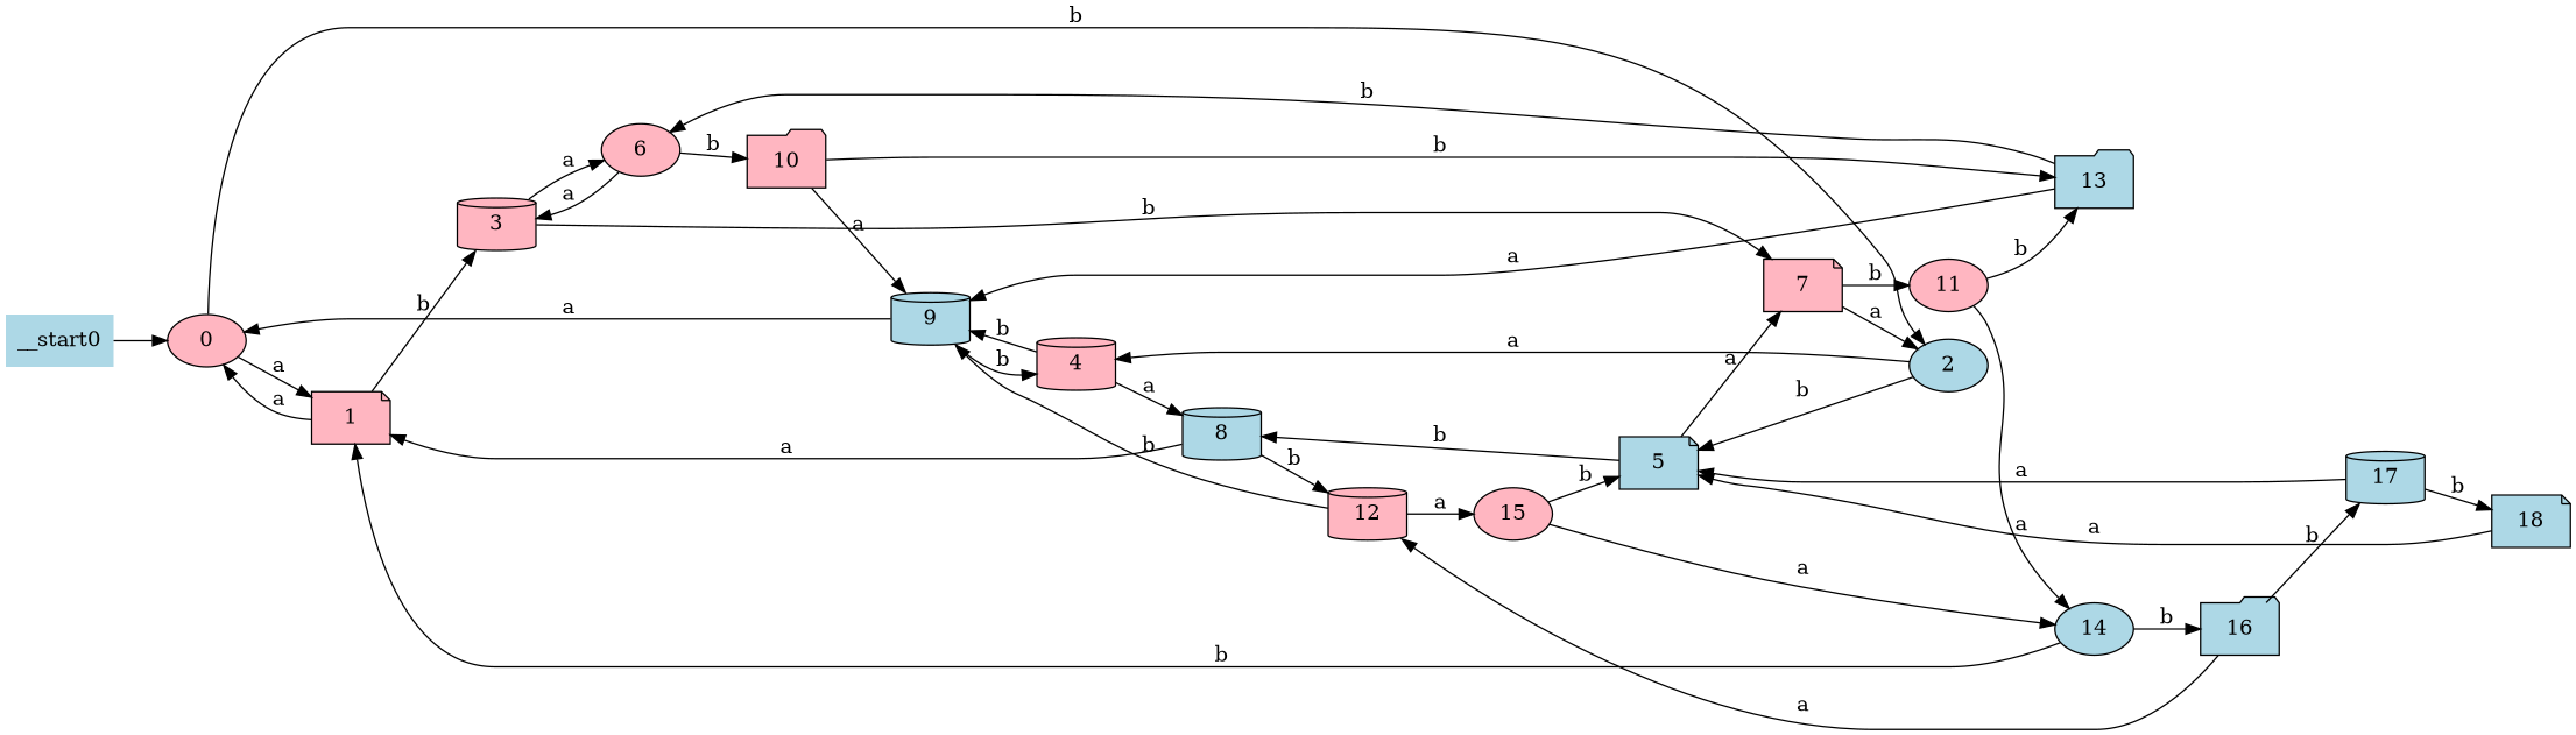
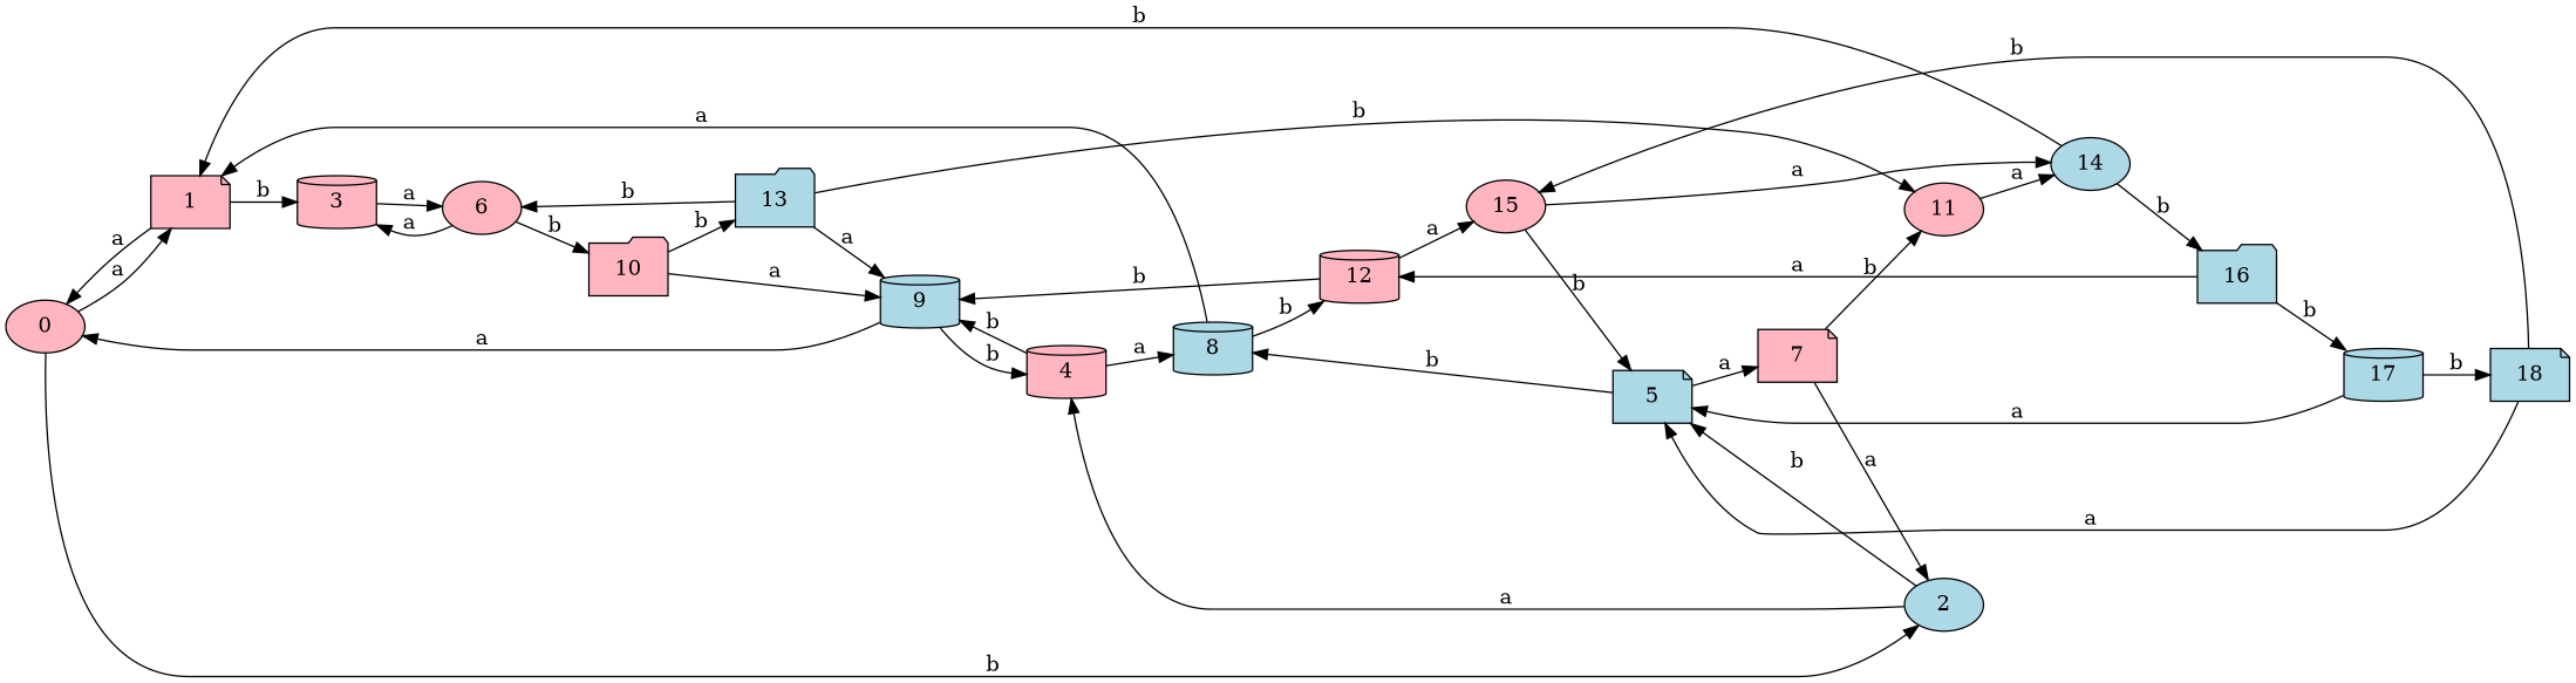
  digraph {
    rankdir=LR
    node [fillcolor=lightblue shape=ellipse style=filled]
-   __start0 [shape=none]
    0 [fillcolor=lightpink]
    1 [fillcolor=lightpink shape=note]
    2
    3 [fillcolor=lightpink shape=cylinder]
    4 [fillcolor=lightpink shape=cylinder]
    5 [shape=note]
    6 [fillcolor=lightpink]
    7 [fillcolor=lightpink shape=note]
    8 [shape=cylinder]
    9 [shape=cylinder]
    10 [fillcolor=lightpink shape=folder]
    11 [fillcolor=lightpink]
    12 [fillcolor=lightpink shape=cylinder]
    13 [shape=folder]
    14
    15 [fillcolor=lightpink]
    16 [shape=folder]
    17 [shape=cylinder]
    18 [shape=note]
-   __start0 -> 0
    0 -> 1 [label=a]
    0 -> 2 [label=b]
    1 -> 0 [label=a]
    1 -> 3 [label=b]
    2 -> 4 [label=a]
    2 -> 5 [label=b]
    3 -> 6 [label=a]
-   3 -> 7 [label=b]
    4 -> 8 [label=a]
    4 -> 9 [label=b]
    5 -> 7 [label=a]
    5 -> 8 [label=b]
    6 -> 3 [label=a]
    6 -> 10 [label=b]
    7 -> 2 [label=a]
    7 -> 11 [label=b]
    8 -> 1 [label=a]
    8 -> 12 [label=b]
    9 -> 0 [label=a]
    9 -> 4 [label=b]
    10 -> 9 [label=a]
    10 -> 13 [label=b]
-   11 -> 13 [label=b]
+   13 -> 11 [label=b]
    11 -> 14 [label=a]
    12 -> 9 [label=b]
    12 -> 15 [label=a]
    13 -> 6 [label=b]
    13 -> 9 [label=a]
    14 -> 1 [label=b]
    14 -> 16 [label=b]
    15 -> 5 [label=b]
    15 -> 14 [label=a]
    16 -> 12 [label=a]
    16 -> 17 [label=b]
    17 -> 5 [label=a]
    17 -> 18 [label=b]
    18 -> 5 [label=a]
+   18 -> 15 [label=b]
  }
